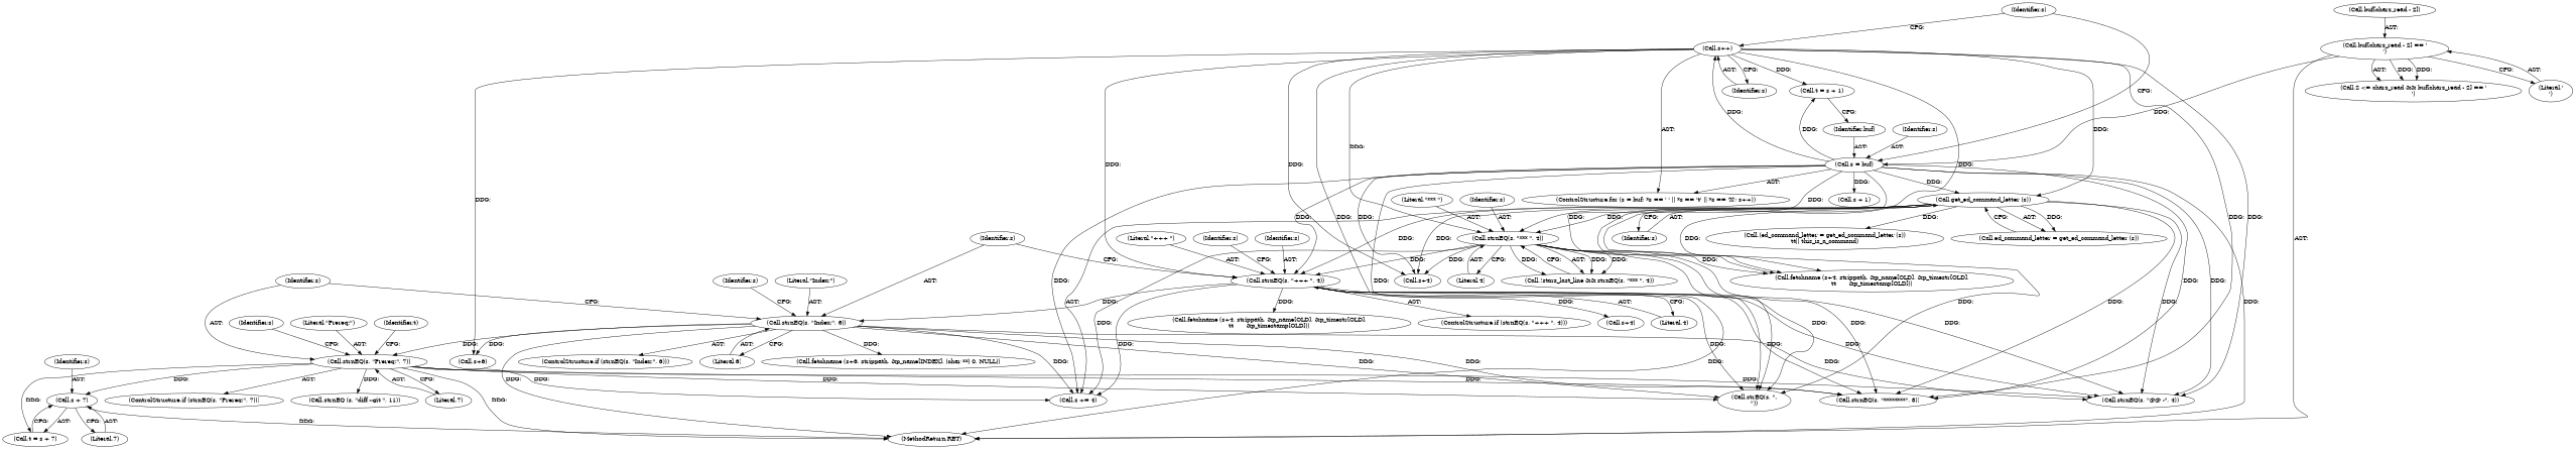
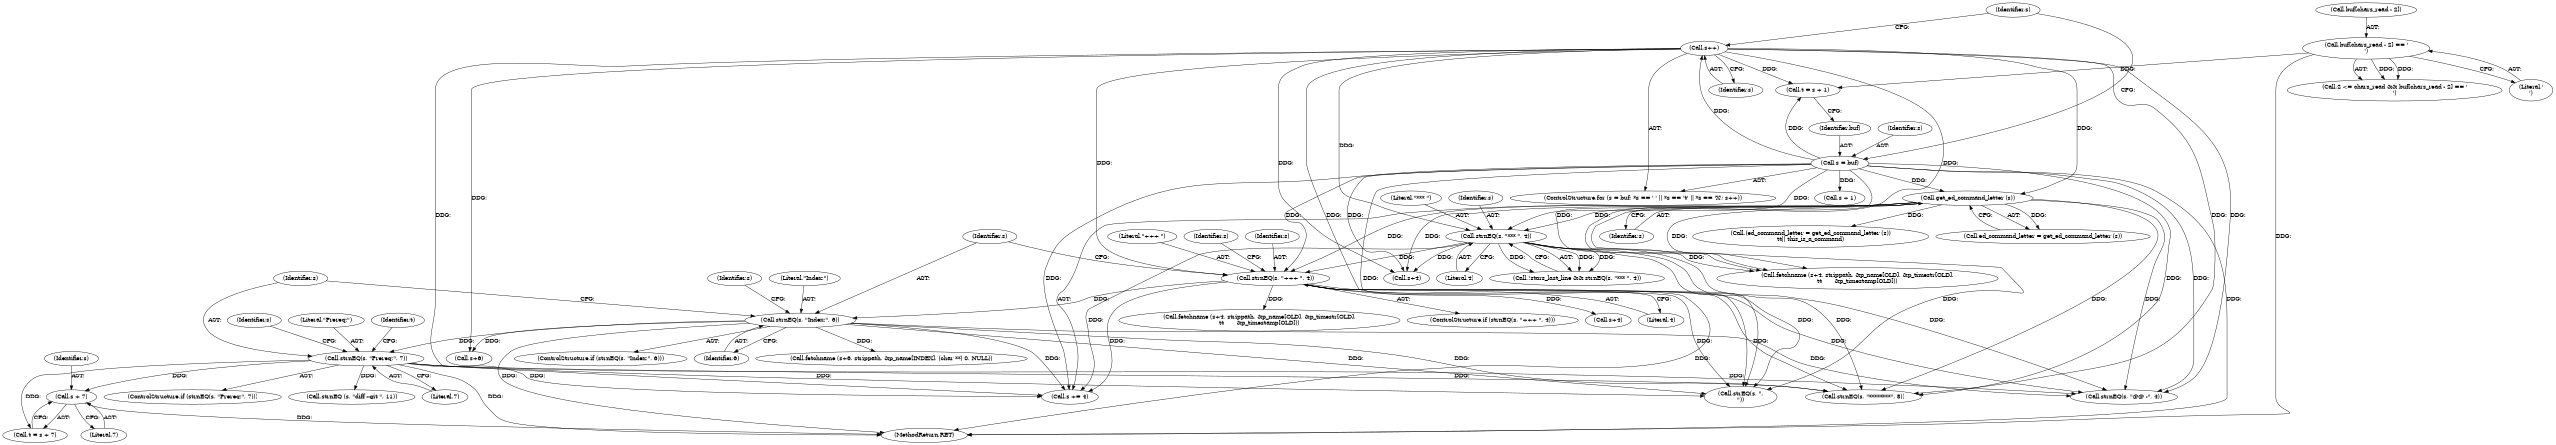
  digraph {
    n1 [label="(Call,s + 7)"]
    n2 [label="(Literal,7)"]
    n3 [label="(Call,t = s + 7)"]
    n4 [label="(MethodReturn,RET)"]
    n5 [label="(Call,strnEQ(s, \"Prereq:\", 7))"]
    n6 [label="(Call,s += 4)"]
    n7 [label="(ControlStructure,if (strnEQ(s, \"Prereq:\", 7)))"]
    n8 [label="(Call,strnEQ(s, \"@@ -\", 4))"]
    n9 [label="(Call,strnEQ (s, \"diff --git \", 11))"]
    n10 [label="(Call,strEQ(s, \".\n\"))"]
    n11 [label="(Literal,7)"]
    n12 [label="(Call,strnEQ(s, \"********\", 8))"]
    n13 [label="(Call,strnEQ(s, \"Index:\", 6))"]
    n14 [label="(ControlStructure,if (strnEQ(s, \"Index:\", 6)))"]
    n15 [label="(Call,s+6)"]
-   n16 [label="(Literal,6)"]
+   n16 [label="(Identifier,6)"]
    n17 [label="(Call,fetchname (s+6, strippath, &p_name[INDEX], (char **) 0, NULL))"]
    n18 [label="(Call,strnEQ(s, \"+++ \", 4))"]
    n19 [label="(ControlStructure,if (strnEQ(s, \"+++ \", 4)))"]
    n20 [label="(Call,s+4)"]
    n21 [label="(Literal,4)"]
    n22 [label="(Call,fetchname (s+4, strippath, &p_name[OLD], &p_timestr[OLD],\n\t\t       &p_timestamp[OLD]))"]
    n23 [label="(Call,get_ed_command_letter (s))"]
    n24 [label="(Call,strnEQ(s, \"*** \", 4))"]
    n25 [label="(Call,s+4)"]
    n26 [label="(Call,(ed_command_letter = get_ed_command_letter (s))\n\t\t|| this_is_a_command)"]
    n27 [label="(Call,fetchname (s+4, strippath, &p_name[OLD], &p_timestr[OLD],\n\t\t       &p_timestamp[OLD]))"]
    n28 [label="(Call,ed_command_letter = get_ed_command_letter (s))"]
    n29 [label="(Identifier,s)"]
    n30 [label="(Call,!stars_last_line && strnEQ(s, \"*** \", 4))"]
    n31 [label="(Literal,4)"]
    n32 [label="(Call,s++)"]
    n33 [label="(Identifier,s)"]
    n34 [label="(Call,t = s + 1)"]
    n35 [label="(ControlStructure,for (s = buf; *s == ' ' || *s == '\t' || *s == 'X'; s++))"]
    n36 [label="(Identifier,buf)"]
    n37 [label="(Call,s + 1)"]
    n38 [label="(Call,s = buf)"]
    n39 [label="(Call,buf[chars_read - 2] == '\r')"]
    n40 [label="(Call,2 <= chars_read && buf[chars_read - 2] == '\r')"]
    n41 [label="(Literal,'\r')"]
    n42 [label="(Identifier,s)"]
    n43 [label="(Identifier,t)"]
    n44 [label="(Identifier,s)"]
    n45 [label="(Identifier,s)"]
    n46 [label="(Literal,\"*** \")"]
    n47 [label="(Identifier,s)"]
    n48 [label="(Identifier,s)"]
    n49 [label="(Identifier,s)"]
    n50 [label="(Identifier,s)"]
    n51 [label="(Literal,\"Prereq:\")"]
    n52 [label="(Identifier,s)"]
    n53 [label="(Call,buf[chars_read - 2])"]
    n54 [label="(Literal,\"Index:\")"]
    n55 [label="(Identifier,s)"]
    n56 [label="(Literal,\"+++ \")"]
    n57 [label="(Identifier,s)"]
    n1 -> n2 [label="CFG: "]
    n1 -> n3 [label="AST: "]
    n1 -> n4 [label="DDG: "]
    n2 -> n1 [label="AST: "]
    n3 -> n1 [label="CFG: "]
    n5 -> n1 [label="DDG: "]
    n5 -> n3 [label="DDG: "]
    n5 -> n4 [label="DDG: "]
    n5 -> n6 [label="DDG: "]
    n5 -> n7 [label="AST: "]
    n5 -> n8 [label="DDG: "]
    n5 -> n9 [label="DDG: "]
    n5 -> n10 [label="DDG: "]
    n5 -> n11 [label="CFG: "]
    n5 -> n12 [label="DDG: "]
    n11 -> n5 [label="AST: "]
    n13 -> n4 [label="DDG: "]
    n13 -> n5 [label="DDG: "]
    n13 -> n6 [label="DDG: "]
    n13 -> n8 [label="DDG: "]
    n13 -> n10 [label="DDG: "]
    n13 -> n12 [label="DDG: "]
    n13 -> n14 [label="AST: "]
    n13 -> n15 [label="DDG: "]
    n13 -> n16 [label="CFG: "]
    n13 -> n17 [label="DDG: "]
    n16 -> n13 [label="AST: "]
    n18 -> n4 [label="DDG: "]
    n18 -> n6 [label="DDG: "]
    n18 -> n8 [label="DDG: "]
    n18 -> n10 [label="DDG: "]
    n18 -> n12 [label="DDG: "]
    n18 -> n13 [label="DDG: "]
    n18 -> n19 [label="AST: "]
    n18 -> n20 [label="DDG: "]
    n18 -> n21 [label="CFG: "]
    n18 -> n22 [label="DDG: "]
    n21 -> n18 [label="AST: "]
    n23 -> n6 [label="AST: "]
    n23 -> n8 [label="DDG: "]
    n23 -> n10 [label="DDG: "]
    n23 -> n12 [label="DDG: "]
    n23 -> n18 [label="DDG: "]
    n23 -> n24 [label="DDG: "]
    n23 -> n25 [label="DDG: "]
    n23 -> n26 [label="DDG: "]
    n23 -> n27 [label="DDG: "]
    n23 -> n28 [label="AST: "]
    n23 -> n28 [label="DDG: "]
    n23 -> n29 [label="CFG: "]
    n24 -> n6 [label="DDG: "]
    n24 -> n8 [label="DDG: "]
    n24 -> n10 [label="DDG: "]
    n24 -> n12 [label="DDG: "]
    n24 -> n18 [label="DDG: "]
    n24 -> n25 [label="DDG: "]
    n24 -> n27 [label="DDG: "]
    n24 -> n30 [label="AST: "]
    n24 -> n30 [label="DDG: "]
    n24 -> n30 [label="DDG: "]
    n24 -> n30 [label="DDG: "]
    n24 -> n31 [label="CFG: "]
    n28 -> n23 [label="CFG: "]
    n29 -> n23 [label="AST: "]
    n30 -> n24 [label="CFG: "]
    n31 -> n24 [label="AST: "]
+   n32 -> n6 [label="DDG: "]
    n32 -> n8 [label="DDG: "]
    n32 -> n10 [label="DDG: "]
    n32 -> n12 [label="DDG: "]
    n32 -> n15 [label="DDG: "]
    n32 -> n18 [label="DDG: "]
    n32 -> n23 [label="DDG: "]
    n32 -> n24 [label="DDG: "]
    n32 -> n25 [label="DDG: "]
    n32 -> n27 [label="DDG: "]
    n32 -> n33 [label="CFG: "]
    n32 -> n34 [label="DDG: "]
    n32 -> n35 [label="AST: "]
    n33 -> n32 [label="AST: "]
    n34 -> n36 [label="CFG: "]
    n36 -> n38 [label="AST: "]
    n38 -> n4 [label="DDG: "]
    n38 -> n6 [label="DDG: "]
    n38 -> n8 [label="DDG: "]
    n38 -> n10 [label="DDG: "]
    n38 -> n12 [label="DDG: "]
    n38 -> n18 [label="DDG: "]
    n38 -> n23 [label="DDG: "]
    n38 -> n24 [label="DDG: "]
    n38 -> n25 [label="DDG: "]
    n38 -> n27 [label="DDG: "]
    n38 -> n32 [label="DDG: "]
    n38 -> n34 [label="DDG: "]
    n38 -> n35 [label="AST: "]
    n38 -> n37 [label="DDG: "]
-   n39 -> n4 [label="AST: "]
-   n39 -> n38 [label="DDG: "]
+   n39 -> n4 [label="DDG: "]
+   n39 -> n34 [label="DDG: "]
    n39 -> n40 [label="AST: "]
    n39 -> n40 [label="DDG: "]
    n39 -> n40 [label="DDG: "]
    n39 -> n41 [label="CFG: "]
    n41 -> n39 [label="AST: "]
    n42 -> n18 [label="CFG: "]
    n43 -> n5 [label="CFG: "]
    n44 -> n18 [label="AST: "]
    n45 -> n1 [label="AST: "]
    n46 -> n24 [label="AST: "]
    n47 -> n32 [label="CFG: "]
    n47 -> n38 [label="CFG: "]
    n48 -> n13 [label="AST: "]
    n48 -> n18 [label="CFG: "]
    n49 -> n24 [label="AST: "]
    n50 -> n5 [label="CFG: "]
    n51 -> n5 [label="AST: "]
    n52 -> n38 [label="AST: "]
    n53 -> n39 [label="AST: "]
    n54 -> n13 [label="AST: "]
    n55 -> n13 [label="CFG: "]
    n56 -> n18 [label="AST: "]
    n57 -> n5 [label="AST: "]
    n57 -> n13 [label="CFG: "]
  }
